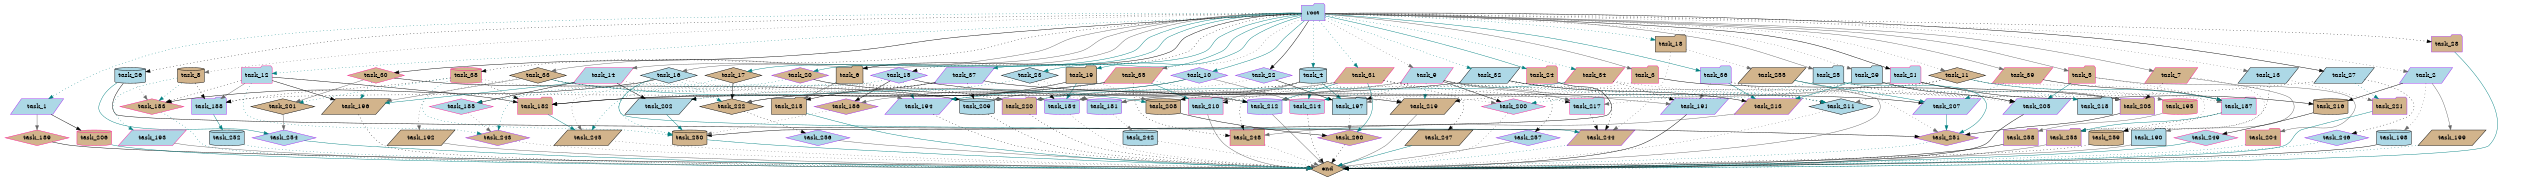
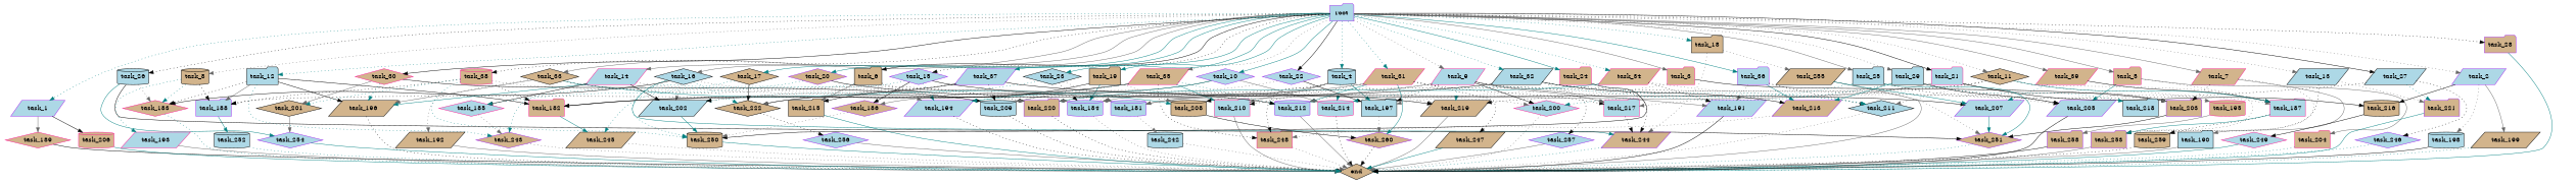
  digraph {
    node [color=black fillcolor=tan shape=folder style=filled]
    edge [color=gray40 style=dotted]
    task_217 [color=deeppink fillcolor=lightblue]
    task_244 [color=purple shape=parallelogram]
    end [shape=diamond]
-   task_12 [color=deeppink fillcolor=lightblue]
+   task_12 [fillcolor=lightblue]
    task_196 [shape=parallelogram]
    task_183 [color=deeppink shape=diamond]
    task_182 [color=deeppink]
    task_188 [color=purple fillcolor=lightblue]
    task_243 [color=purple shape=diamond]
    task_245 [shape=parallelogram]
    task_252 [fillcolor=lightblue shape=cylinder]
    task_199 [shape=parallelogram]
    task_36 [color=purple fillcolor=lightblue]
    task_211 [fillcolor=lightblue shape=diamond]
    task_213 [color=purple shape=parallelogram]
    task_191 [color=purple fillcolor=lightblue shape=parallelogram]
    task_251 [color=purple shape=diamond]
    task_248 [color=deeppink]
    task_253 [color=purple]
    task_222 [shape=diamond]
    task_19
    task_184 [color=purple fillcolor=lightblue shape=cylinder]
    task_208 [shape=cylinder]
    task_256 [color=purple fillcolor=lightblue shape=diamond]
    task_260 [color=purple shape=diamond]
    task_249 [color=deeppink fillcolor=lightblue shape=diamond]
    root [color=purple fillcolor=lightblue]
    task_10 [color=purple fillcolor=lightblue shape=diamond]
    task_18
    task_1 [color=purple fillcolor=lightblue shape=parallelogram]
    task_4 [fillcolor=lightblue shape=cylinder]
    task_33 [shape=diamond]
    task_22 [color=purple fillcolor=lightblue shape=diamond]
    task_15 [color=purple fillcolor=lightblue shape=diamond]
    task_5 [color=deeppink]
    task_14 [color=deeppink fillcolor=lightblue shape=parallelogram]
    task_21 [color=deeppink fillcolor=lightblue]
    task_38 [color=deeppink shape=cylinder]
    task_16 [fillcolor=lightblue shape=diamond]
    task_7 [color=deeppink shape=parallelogram]
    task_27 [fillcolor=lightblue shape=parallelogram]
    task_26 [fillcolor=lightblue shape=cylinder]
    task_30 [color=deeppink shape=diamond]
    task_34 [color=deeppink shape=parallelogram]
    task_39 [color=deeppink shape=parallelogram]
    task_17 [shape=diamond]
    task_31 [color=deeppink shape=parallelogram]
    task_2 [color=purple fillcolor=lightblue shape=parallelogram]
    task_35 [color=deeppink shape=parallelogram]
    task_3 [color=deeppink]
    task_8 [shape=cylinder]
    task_25 [fillcolor=lightblue]
    task_28 [color=purple]
    task_23 [fillcolor=lightblue shape=diamond]
    task_6
    task_32 [fillcolor=lightblue shape=parallelogram]
    task_20 [color=purple shape=diamond]
    task_9 [color=deeppink fillcolor=lightblue shape=parallelogram]
    task_37 [color=purple fillcolor=lightblue shape=parallelogram]
    task_29 [fillcolor=lightblue]
    task_13 [fillcolor=lightblue shape=parallelogram]
    task_24 [color=deeppink]
    task_11 [shape=diamond]
    task_209 [fillcolor=lightblue shape=cylinder]
    task_214 [color=deeppink fillcolor=lightblue shape=cylinder]
    task_194 [color=purple fillcolor=lightblue shape=parallelogram]
    task_255 [shape=parallelogram]
    task_189 [color=deeppink shape=diamond]
    task_206 [color=deeppink shape=cylinder]
    task_197 [fillcolor=lightblue]
    task_219 [shape=parallelogram]
    task_210 [color=deeppink fillcolor=lightblue]
    task_220 [color=purple]
    task_192 [shape=parallelogram]
    task_186 [color=purple shape=diamond]
    task_205 [color=purple fillcolor=lightblue shape=parallelogram]
    task_204 [color=deeppink]
    task_187 [color=deeppink fillcolor=lightblue]
    task_200 [color=deeppink fillcolor=lightblue shape=diamond]
    task_185 [color=deeppink fillcolor=lightblue shape=diamond]
    task_202 [fillcolor=lightblue shape=parallelogram]
    task_203 [color=purple]
    task_216 [shape=cylinder]
    task_181 [color=purple fillcolor=lightblue shape=cylinder]
    task_201 [shape=diamond]
    task_250 [shape=cylinder]
    task_259 [shape=cylinder]
    task_190 [fillcolor=lightblue]
    task_246 [color=purple fillcolor=lightblue shape=diamond]
    task_221 [color=purple]
    task_254 [color=purple fillcolor=lightblue shape=diamond]
    task_207 [color=purple fillcolor=lightblue shape=parallelogram]
    task_247 [shape=parallelogram]
    task_212 [color=purple fillcolor=lightblue shape=cylinder]
    task_198 [fillcolor=lightblue shape=cylinder]
    task_193 [color=deeppink fillcolor=lightblue shape=parallelogram]
    task_215
    task_257 [color=purple fillcolor=lightblue shape=diamond]
    task_218 [fillcolor=lightblue]
    task_195 [color=deeppink shape=cylinder]
    task_242 [fillcolor=lightblue shape=cylinder]
    task_258 [color=purple]
    task_217 -> task_244 [color=black]
    task_244 -> end [color=teal]
    task_12 -> task_196 [color=black style=solid]
    task_12 -> task_183 [color=black]
    task_12 -> task_182 [color=black style=solid]
    task_12 -> task_188 [style=solid]
    task_12 -> task_243 [color=teal]
    task_196 -> end [color=black]
    task_183 -> end [color=teal]
    task_182 -> task_245 [color=teal style=solid]
    task_188 -> task_252 [color=teal style=solid]
    task_243 -> end
    task_245 -> end
    task_252 -> end [color=teal]
    task_199 -> end [color=teal]
    task_36 -> task_211 [color=black]
    task_36 -> task_213 [color=teal style=solid]
    task_36 -> task_191
    task_36 -> task_251
    task_211 -> end
-   task_213 -> task_248 [style=solid]
+   task_213 -> task_248
    task_191 -> end [color=black style=solid]
    task_251 -> end [color=teal]
    task_248 -> end
    task_253 -> end [style=solid]
    task_222 -> task_256 [color=black]
    task_19 -> task_222 [color=black style=solid]
    task_19 -> task_184 [color=teal style=solid]
    task_19 -> task_208
    task_184 -> end
    task_208 -> task_260 [color=black style=solid]
    task_256 -> end [style=solid]
    task_260 -> end [color=black]
    task_249 -> end [color=teal style=solid]
    root -> task_12 [color=teal]
    root -> task_36 [color=teal style=solid]
    root -> task_19 [color=teal style=solid]
    root -> task_10 [color=teal style=solid]
    root -> task_18 [color=teal]
    root -> task_1 [color=teal]
    root -> task_4 [color=teal]
    root -> task_33 [style=solid]
    root -> task_22 [color=black style=solid]
    root -> task_15 [color=black]
    root -> task_5 [style=solid]
    root -> task_14 [style=solid]
    root -> task_21 [color=black style=solid]
    root -> task_38 [color=black]
    root -> task_16 [style=solid]
    root -> task_7 [style=solid]
    root -> task_27 [color=black style=solid]
    root -> task_26 [color=black]
    root -> task_30 [color=black style=solid]
    root -> task_34 [color=teal]
    root -> task_39 [style=solid]
    root -> task_17 [color=teal style=solid]
    root -> task_31 [color=teal]
    root -> task_2
    root -> task_35
    root -> task_3 [style=solid]
    root -> task_8
    root -> task_25 [style=solid]
    root -> task_28 [color=black]
    root -> task_23 [color=teal style=solid]
    root -> task_6 [color=black style=solid]
    root -> task_32 [color=teal]
    root -> task_20 [color=teal style=solid]
    root -> task_9
    root -> task_37 [color=teal style=solid]
    root -> task_29
    root -> task_13
    root -> task_24 [color=teal style=solid]
    root -> task_11
    task_10 -> task_209 [style=solid]
    task_10 -> task_214 [style=solid]
    task_10 -> task_194 [color=teal style=solid]
    task_18 -> task_244
    task_18 -> task_255
    task_1 -> task_189 [style=solid]
    task_1 -> task_206 [color=black style=solid]
    task_4 -> task_188 [color=black]
    task_4 -> task_248 [color=black]
    task_4 -> task_184 [style=solid]
    task_4 -> task_214 [color=teal]
    task_4 -> task_197 [color=teal style=solid]
    task_4 -> task_219
    task_4 -> task_210 [style=solid]
    task_33 -> task_196 [style=solid]
    task_33 -> task_208 [color=teal style=solid]
    task_33 -> task_220 [color=black]
    task_33 -> task_192
    task_22 -> task_209
    task_22 -> task_197 [color=black style=solid]
    task_15 -> task_245 [color=teal]
    task_15 -> task_194 [color=teal]
    task_15 -> task_219 [color=black style=solid]
    task_15 -> task_186 [color=black style=solid]
    task_5 -> task_205 [color=teal style=solid]
    task_5 -> task_204 [style=solid]
    task_5 -> task_187
    task_14 -> task_196 [color=teal style=solid]
    task_14 -> task_200
    task_14 -> task_185 [color=black style=solid]
    task_14 -> task_202 [color=black style=solid]
    task_21 -> task_203 [style=solid]
    task_21 -> task_216 [color=black style=solid]
    task_21 -> task_181 [style=solid]
    task_38 -> task_182 [color=black]
    task_38 -> task_188 [color=black]
    task_38 -> task_181
    task_38 -> task_201 [color=teal]
    task_38 -> task_250 [color=teal]
    task_16 -> task_244 [color=teal style=solid]
    task_16 -> task_183 [color=black style=solid]
    task_16 -> task_222 [color=teal]
    task_16 -> task_220
-   task_16 -> task_245
+   task_16 -> task_202
    task_7 -> task_203 [color=black]
    task_7 -> task_259
    task_7 -> task_190 [style=solid]
    task_27 -> task_219 [color=black]
    task_27 -> task_246 [color=black]
    task_27 -> task_221 [color=teal]
    task_26 -> task_183
    task_26 -> task_251 [color=black style=solid]
    task_26 -> task_254 [color=teal style=solid]
    task_30 -> task_196 [color=teal]
    task_30 -> task_209 [color=black style=solid]
    task_30 -> task_201 [style=solid]
    task_34 -> task_191 [color=black]
    task_34 -> task_220 [color=teal style=solid]
    task_34 -> task_205
    task_39 -> task_187 [color=black style=solid]
    task_39 -> task_207 [color=teal]
    task_17 -> task_222 [color=black style=solid]
    task_17 -> task_250 [color=teal]
    task_31 -> task_217 [color=black]
    task_31 -> task_260 [color=teal style=solid]
    task_31 -> task_210 [color=black]
    task_31 -> task_181 [style=solid]
    task_31 -> task_247 [color=black]
    task_31 -> task_212 [color=teal style=solid]
    task_2 -> task_199 [style=solid]
    task_2 -> task_216 [color=black style=solid]
    task_2 -> task_198
    task_35 -> task_182 [color=black style=solid]
    task_35 -> task_248 [color=black]
    task_35 -> task_194 [color=teal]
    task_35 -> task_210 [color=teal style=solid]
    task_35 -> task_186 [style=solid]
    task_35 -> task_212 [color=teal]
    task_3 -> task_220
    task_3 -> task_203 [color=black style=solid]
    task_8 -> task_183 [color=teal]
    task_8 -> task_188 [color=black]
    task_8 -> task_193 [color=teal]
    task_25 -> task_251 [color=teal style=solid]
    task_25 -> task_205 [color=black]
    task_25 -> task_200 [color=teal]
    task_28 -> end [color=teal style=solid]
    task_23 -> task_184 [color=black]
    task_23 -> task_202 [color=teal]
    task_23 -> task_181
    task_6 -> task_243 [color=teal]
    task_6 -> task_184
    task_6 -> task_194
    task_6 -> task_215 [style=solid]
    task_32 -> task_217
    task_32 -> task_244 [color=black]
    task_32 -> task_182 [color=black style=solid]
    task_32 -> task_211 [color=teal]
    task_32 -> task_213 [color=black style=solid]
    task_20 -> task_185 [color=teal]
    task_20 -> task_212 [color=black style=solid]
    task_9 -> task_217 [style=solid]
    task_9 -> task_191 [style=solid]
    task_9 -> task_222 [style=solid]
    task_9 -> task_197 [color=black]
    task_9 -> task_219 [color=teal]
    task_9 -> task_200 [color=black style=solid]
    task_9 -> task_212
    task_9 -> task_257 [color=black]
    task_37 -> task_209 [color=black]
    task_37 -> task_202 [color=black]
    task_37 -> task_207 [color=black style=solid]
    task_37 -> task_215 [color=black style=solid]
    task_29 -> task_217
    task_29 -> task_213 [color=teal style=solid]
    task_29 -> task_214 [color=teal]
    task_29 -> task_205 [color=black style=solid]
    task_29 -> task_187
    task_29 -> task_203
    task_29 -> task_218 [color=teal]
    task_13 -> task_253 [color=black]
    task_13 -> task_221
    task_24 -> task_211 [color=teal]
    task_24 -> task_250 [color=black style=solid]
    task_11 -> task_211
    task_11 -> task_253
    task_11 -> task_208 [color=black]
    task_11 -> task_197
    task_11 -> task_187 [color=teal style=solid]
    task_11 -> task_195
    task_209 -> end [color=black]
    task_214 -> end [color=black]
    task_194 -> end [color=black]
    task_255 -> end [style=solid]
    task_255 -> task_207 [color=teal style=solid]
    task_189 -> end [color=black style=solid]
    task_206 -> end [color=teal style=solid]
    task_197 -> task_260
    task_219 -> end [style=solid]
    task_210 -> end [style=solid]
    task_220 -> end [color=black]
    task_192 -> end [style=solid]
    task_186 -> task_250
    task_205 -> end [color=black style=solid]
    task_204 -> end [color=teal]
    task_187 -> task_253 [color=teal style=solid]
    task_187 -> task_259 [color=black]
    task_200 -> end
    task_185 -> task_243
    task_202 -> task_250 [color=teal style=solid]
    task_203 -> task_251 [color=black style=solid]
    task_216 -> task_249 [color=black style=solid]
    task_181 -> task_242
    task_201 -> task_254 [style=solid]
    task_250 -> end [color=teal style=solid]
    task_259 -> end [color=black]
    task_190 -> end [style=solid]
    task_246 -> end [color=teal]
    task_221 -> end [color=teal style=solid]
    task_254 -> end [color=teal style=solid]
    task_207 -> task_251 [color=teal style=solid]
    task_247 -> end [color=teal style=solid]
    task_212 -> end [style=solid]
    task_198 -> end [color=black style=solid]
    task_193 -> end [style=solid]
    task_215 -> end [color=teal style=solid]
    task_257 -> end [style=solid]
    task_195 -> task_258 [style=solid]
    task_242 -> end
    task_258 -> end [color=black style=solid]
  }
